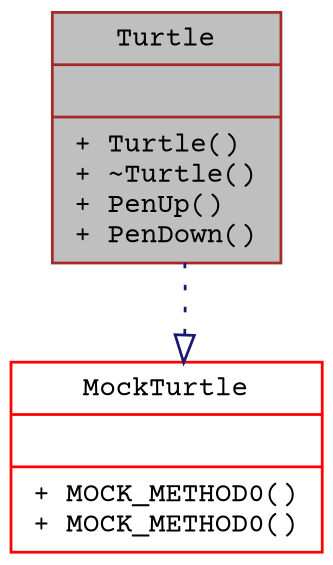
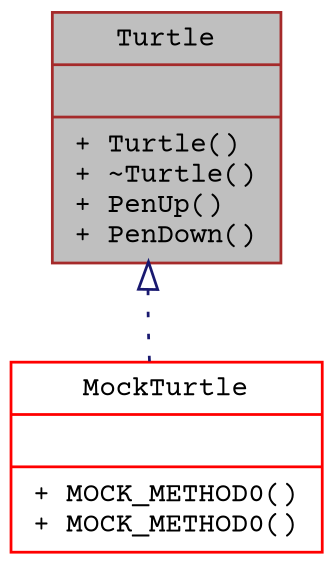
  digraph {
    fontname="Courier Prime"
    node [fontname="Courier Prime" fontsize=10 shape=record style=filled]
    n1 [color=brown fillcolor=grey75 fontcolor=black height=0.2 label="{Turtle\n||+ Turtle()\l+ ~Turtle()\l+ PenUp()\l+ PenDown()\l}" width=0.4]
    n2 [color=red fillcolor=white height=0.2 label="{MockTurtle\n||+ MOCK_METHOD0()\l+ MOCK_METHOD0()\l}" width=0.4]
-   n2 -> n1 [arrowtail=onormal color=midnightblue dir=back fontname="Courier Prime" fontsize=10 labelfontname=Helvetica labelfontsize=10 style=dotted]
+   n1 -> n2 [arrowtail=onormal color=midnightblue dir=back fontname="Courier Prime" fontsize=10 labelfontname=Helvetica labelfontsize=10 style=dotted]
  }
